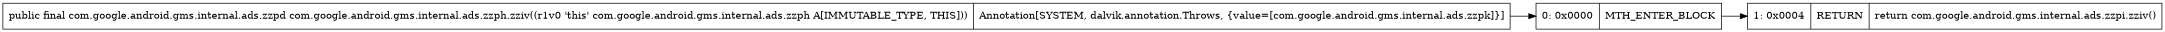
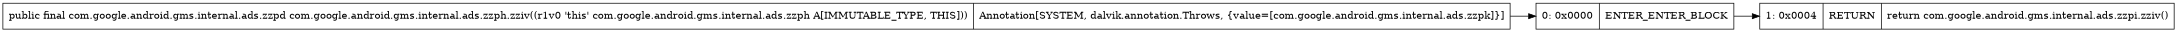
  digraph {
    rankdir=LR
    node [shape=record]
-   n1 [label="{0\:\ 0x0000|MTH_ENTER_BLOCK\l}"]
+   n1 [label="{0\:\ 0x0000|ENTER_ENTER_BLOCK\l}"]
    n2 [label="{1\:\ 0x0004|RETURN\l|return com.google.android.gms.internal.ads.zzpi.zziv()\l}"]
    n3 [label="{public final com.google.android.gms.internal.ads.zzpd com.google.android.gms.internal.ads.zzph.zziv((r1v0 'this' com.google.android.gms.internal.ads.zzph A[IMMUTABLE_TYPE, THIS]))  | Annotation[SYSTEM, dalvik.annotation.Throws, \{value=[com.google.android.gms.internal.ads.zzpk]\}]\l}"]
    n1 -> n2
    n3 -> n1
  }
